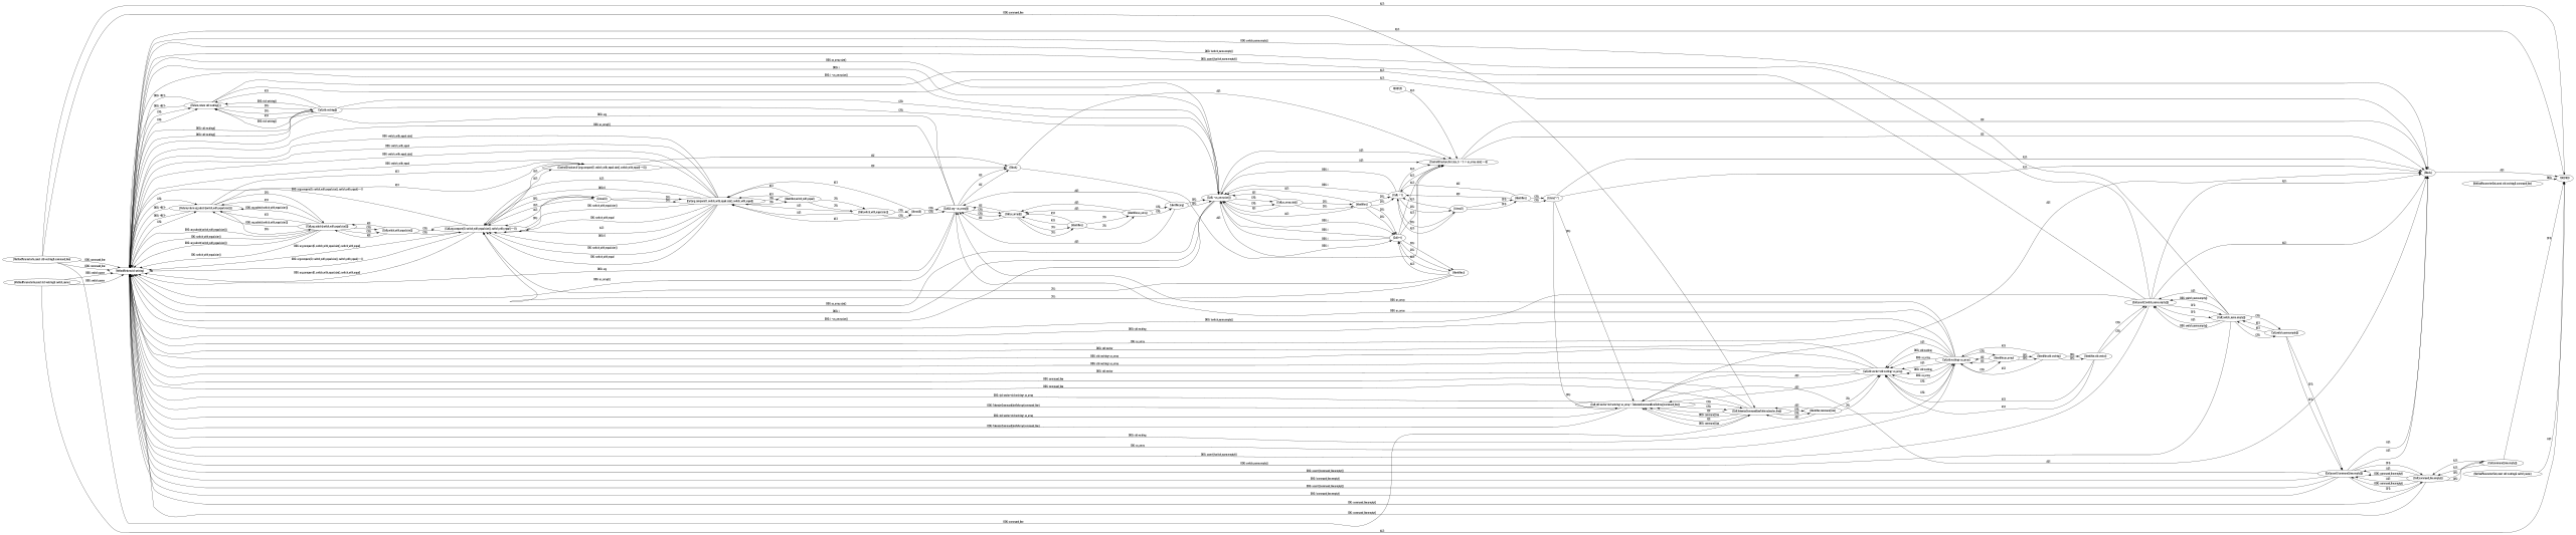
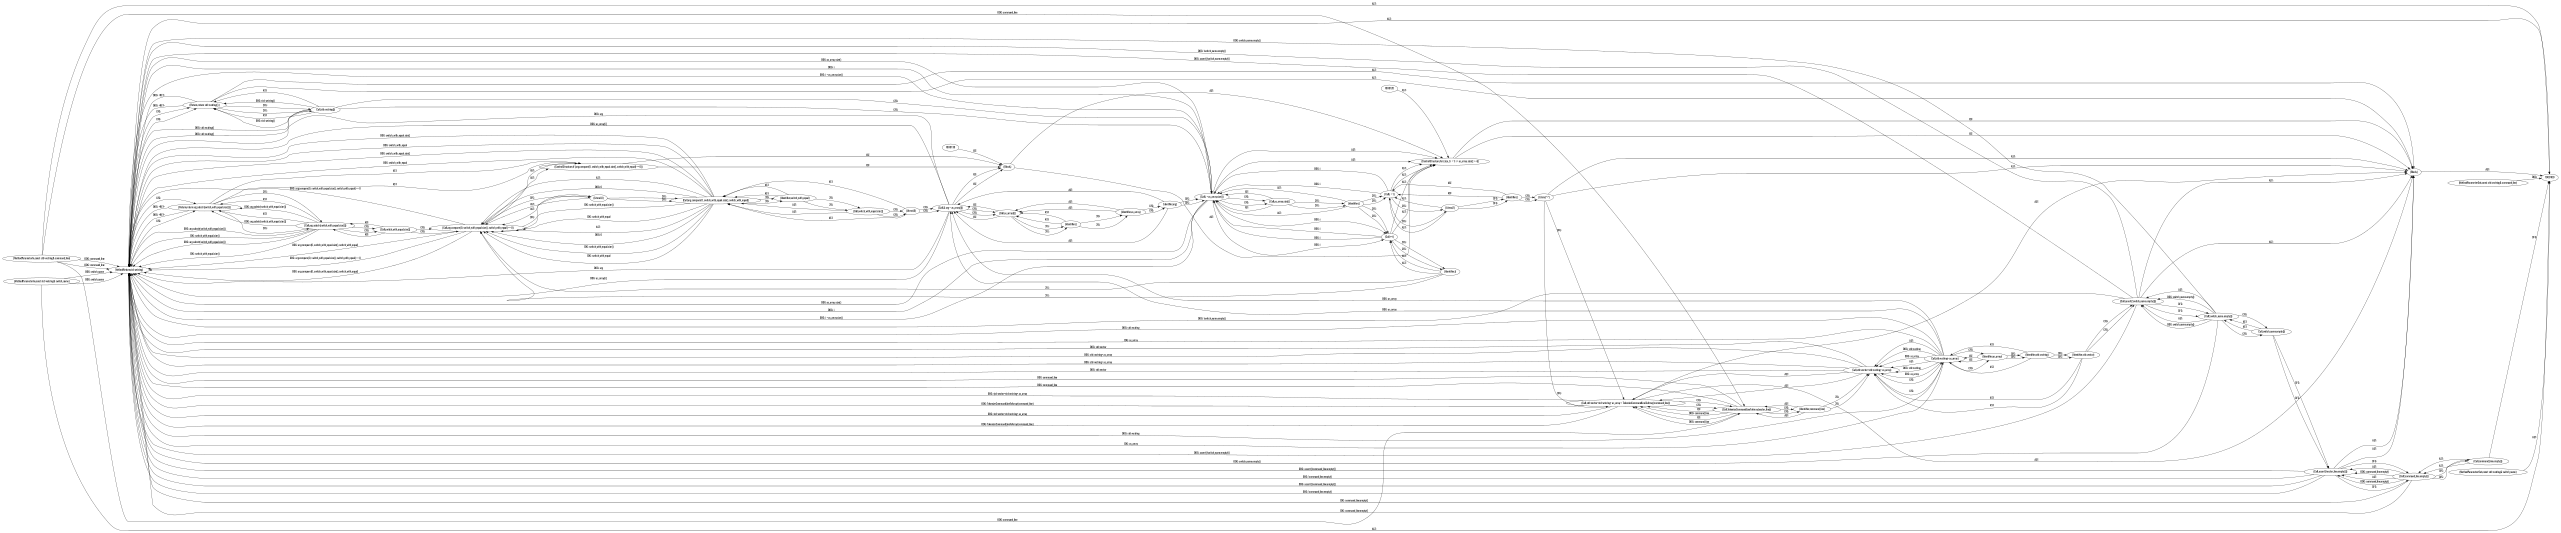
  digraph {
    fontname=Oswald
    rankdir=LR
    node [fontname=Oswald]
    edge [fontname=Oswald]
    n1 [label="(MethodReturn,std::wstring)"]
    n2 [label="(Return,return arg.substr(switch_with_equal.size());)"]
    n3 [label="(Return,return std::wstring();)"]
    1000100
    n5 [label="(ControlStructure,if (arg.compare(0, switch_with_equal.size(), switch_with_equal) == 0))"]
    n6 [label="(Call,arg.substr(switch_with_equal.size()))"]
    n7 [label="(Call,std::wstring())"]
    n8 [label="(Block,)"]
    n9 [label="(MethodParameterIn,const std::wstring& command_line)"]
    n10 [label="(Call,TokenizeCommandLineToArray(vector_line))"]
    n11 [label="(Call,std::vector<std::wstring> as_array = TokenizeCommandLineToArray(command_line))"]
    n12 [label="(Identifier,command_line)"]
    n13 [label="(MethodParameterOut,const std::wstring& command_line)"]
    n14 [label="(Literal,0)"]
    n15 [label="(Call,arg.compare(0, switch_with_equal.size(), switch_with_equal))"]
    n16 [label="(Call,& arg = as_array[i])"]
    n17 [label="(Identifier,switch_with_equal)"]
    n18 [label="(Call,arg.compare(0, switch_with_equal.size(), switch_with_equal) == 0)"]
    n19 [label="(Block,)"]
    n20 [label="(Call,as_array[i])"]
    n21 [label="(Call,switch_with_equal.size())"]
    n22 [label="(ControlStructure,for (size_t i = 1; i < as_array.size(); ++i))"]
    n23 [label="(Literal,0)"]
    n24 [label="(Call,switch_with_equal.size())"]
    n25 [label="(Call,i < as_array.size())"]
    n26 [label="(Call,as_array.size())"]
    n27 [label="(Call,++i)"]
    n28 [label="(MethodParameterIn,const std::wstring& switch_name)"]
    n29 [label="(MethodParameterOut,const std::wstring& switch_name)"]
    n30 [label="(Call,!command_line.empty())"]
    n31 [label="(Call,command_line.empty())"]
-   n32 [label="(Call,assert(!command_line.empty()))"]
+   n32 [label="(Call,assert(!vector_line.empty()))"]
    n33 [label="(Call,!switch_name.empty())"]
    n34 [label="(Call,switch_name.empty())"]
    n35 [label="(Call,assert(!switch_name.empty()))"]
    n36 [label="(Call,std::wstring> as_array)"]
    n37 [label="(Identifier,as_array)"]
    n38 [label="(Call,std::vector<std::wstring> as_array)"]
    n39 [label="(Identifier,std::wstring)"]
    n40 [label="(Identifier,std::vector)"]
    n41 [label="(Literal,\"=\")"]
    n42 [label="(Call,i = 1)"]
    n43 [label="(Literal,1)"]
    n44 [label="(Identifier,i)"]
    n45 [label="(Identifier,i)"]
    n46 [label="(Identifier,i)"]
    n47 [label="(Identifier,i)"]
    n48 [label="(Identifier,arg)"]
    n49 [label="(Identifier,as_array)"]
    1000120
+   1000130
    n1 -> n2 [label="CFG: "]
    n1 -> n2 [label="CFG: "]
    n1 -> n3 [label="CFG: "]
    n1 -> n3 [label="CFG: "]
-   1000100 -> n1 [label="AST: "]
+   n1 -> 1000100 [label="AST: "]
    n2 -> n1 [label="DDG: <RET>"]
    n2 -> n1 [label="DDG: <RET>"]
    n2 -> n5 [label="AST: "]
    n2 -> n5 [label="AST: "]
    n2 -> n6 [label="CFG: "]
    n2 -> n6 [label="CFG: "]
    n3 -> n1 [label="DDG: <RET>"]
    n3 -> n1 [label="DDG: <RET>"]
    n3 -> n7 [label="CFG: "]
    n3 -> n7 [label="CFG: "]
    n3 -> n8 [label="AST: "]
    n3 -> n8 [label="AST: "]
    n5 -> n19 [label="AST: "]
    n5 -> n19 [label="AST: "]
    n6 -> n1 [label="DDG: arg.substr(switch_with_equal.size())"]
    n6 -> n1 [label="DDG: switch_with_equal.size()"]
    n6 -> n1 [label="DDG: arg.substr(switch_with_equal.size())"]
    n6 -> n1 [label="DDG: switch_with_equal.size()"]
    n6 -> n2 [label="AST: "]
    n6 -> n2 [label="DDG: arg.substr(switch_with_equal.size())"]
    n6 -> n2 [label="AST: "]
    n6 -> n2 [label="DDG: arg.substr(switch_with_equal.size())"]
    n6 -> n24 [label="CFG: "]
    n6 -> n24 [label="CFG: "]
    n7 -> n1 [label="DDG: std::wstring()"]
    n7 -> n1 [label="DDG: std::wstring()"]
    n7 -> n3 [label="AST: "]
    n7 -> n3 [label="DDG: std::wstring()"]
    n7 -> n3 [label="AST: "]
    n7 -> n3 [label="DDG: std::wstring()"]
    n7 -> n25 [label="CFG: "]
    n7 -> n25 [label="CFG: "]
    n8 -> 1000100 [label="AST: "]
    n9 -> n1 [label="DDG: command_line"]
    n9 -> n1 [label="DDG: command_line"]
    n9 -> 1000100 [label="AST: "]
    n9 -> n10 [label="DDG: command_line"]
    n9 -> n10 [label="DDG: command_line"]
    n10 -> n1 [label="DDG: command_line"]
    n10 -> n1 [label="DDG: command_line"]
    n10 -> n11 [label="AST: "]
    n10 -> n11 [label="DDG: command_line"]
    n10 -> n11 [label="AST: "]
    n10 -> n11 [label="DDG: command_line"]
    n10 -> n12 [label="CFG: "]
    n10 -> n12 [label="CFG: "]
    n11 -> n1 [label="DDG: std::vector<std::wstring> as_array"]
    n11 -> n1 [label="DDG: TokenizeCommandLineToArray(command_line)"]
    n11 -> n1 [label="DDG: std::vector<std::wstring> as_array"]
    n11 -> n1 [label="DDG: TokenizeCommandLineToArray(command_line)"]
    n11 -> n8 [label="AST: "]
    n11 -> n8 [label="AST: "]
    n11 -> n10 [label="CFG: "]
    n11 -> n10 [label="CFG: "]
    n12 -> n10 [label="AST: "]
    n12 -> n10 [label="AST: "]
    n12 -> n38 [label="CFG: "]
    n12 -> n38 [label="CFG: "]
    n13 -> 1000100 [label="DDG: "]
    n14 -> n15 [label="AST: "]
    n14 -> n15 [label="AST: "]
    n14 -> n16 [label="CFG: "]
    n14 -> n16 [label="CFG: "]
    n15 -> n1 [label="DDG: switch_with_equal.size()"]
    n15 -> n1 [label="DDG: switch_with_equal"]
    n15 -> n1 [label="DDG: switch_with_equal.size()"]
    n15 -> n1 [label="DDG: switch_with_equal"]
    n15 -> n17 [label="CFG: "]
    n15 -> n17 [label="CFG: "]
    n15 -> n18 [label="AST: "]
    n15 -> n18 [label="DDG: 0"]
    n15 -> n18 [label="DDG: switch_with_equal.size()"]
    n15 -> n18 [label="DDG: switch_with_equal"]
    n15 -> n18 [label="AST: "]
    n15 -> n18 [label="DDG: 0"]
    n15 -> n18 [label="DDG: switch_with_equal.size()"]
    n15 -> n18 [label="DDG: switch_with_equal"]
    n16 -> n1 [label="DDG: arg"]
    n16 -> n1 [label="DDG: as_array[i]"]
    n16 -> n1 [label="DDG: arg"]
    n16 -> n1 [label="DDG: as_array[i]"]
    n16 -> n19 [label="AST: "]
    n16 -> n19 [label="AST: "]
    n16 -> n20 [label="CFG: "]
    n16 -> n20 [label="CFG: "]
    n17 -> n15 [label="AST: "]
    n17 -> n15 [label="AST: "]
    n17 -> n21 [label="CFG: "]
    n17 -> n21 [label="CFG: "]
    n18 -> n1 [label="DDG: arg.compare(0, switch_with_equal.size(), switch_with_equal)"]
    n18 -> n1 [label="DDG: arg.compare(0, switch_with_equal.size(), switch_with_equal) == 0"]
    n18 -> n1 [label="DDG: arg.compare(0, switch_with_equal.size(), switch_with_equal)"]
    n18 -> n1 [label="DDG: arg.compare(0, switch_with_equal.size(), switch_with_equal) == 0"]
    n18 -> n5 [label="AST: "]
    n18 -> n5 [label="AST: "]
    n18 -> n23 [label="CFG: "]
    n18 -> n23 [label="CFG: "]
    n19 -> n22 [label="AST: "]
    n19 -> n22 [label="AST: "]
    n20 -> n16 [label="AST: "]
    n20 -> n16 [label="AST: "]
    n20 -> n47 [label="CFG: "]
    n20 -> n47 [label="CFG: "]
    n21 -> n14 [label="CFG: "]
    n21 -> n14 [label="CFG: "]
    n21 -> n15 [label="AST: "]
    n21 -> n15 [label="AST: "]
    n22 -> n8 [label="AST: "]
    n22 -> n8 [label="AST: "]
    n23 -> n15 [label="CFG: "]
    n23 -> n15 [label="CFG: "]
    n23 -> n18 [label="AST: "]
    n23 -> n18 [label="AST: "]
    n24 -> n6 [label="AST: "]
    n24 -> n6 [label="AST: "]
    n24 -> n18 [label="CFG: "]
    n24 -> n18 [label="CFG: "]
    n25 -> n1 [label="DDG: as_array.size()"]
    n25 -> n1 [label="DDG: i"]
    n25 -> n1 [label="DDG: i < as_array.size()"]
    n25 -> n1 [label="DDG: as_array.size()"]
    n25 -> n1 [label="DDG: i"]
    n25 -> n1 [label="DDG: i < as_array.size()"]
    n25 -> n22 [label="AST: "]
    n25 -> n22 [label="AST: "]
    n25 -> n26 [label="CFG: "]
    n25 -> n26 [label="CFG: "]
    n25 -> n27 [label="DDG: i"]
    n25 -> n27 [label="DDG: i"]
    n26 -> n25 [label="AST: "]
    n26 -> n25 [label="AST: "]
    n26 -> n45 [label="CFG: "]
    n26 -> n45 [label="CFG: "]
    n27 -> n22 [label="AST: "]
    n27 -> n22 [label="AST: "]
    n27 -> n25 [label="DDG: i"]
    n27 -> n25 [label="DDG: i"]
    n27 -> n46 [label="CFG: "]
    n27 -> n46 [label="CFG: "]
    n28 -> n1 [label="DDG: switch_name"]
    n28 -> n1 [label="DDG: switch_name"]
    n28 -> 1000100 [label="AST: "]
    n29 -> 1000100 [label="AST: "]
    n30 -> n1 [label="DDG: command_line.empty()"]
    n30 -> n1 [label="DDG: command_line.empty()"]
    n30 -> n31 [label="CFG: "]
    n30 -> n31 [label="CFG: "]
    n30 -> n32 [label="AST: "]
    n30 -> n32 [label="DDG: command_line.empty()"]
    n30 -> n32 [label="AST: "]
    n30 -> n32 [label="DDG: command_line.empty()"]
    n31 -> 1000100 [label="CFG: "]
    n31 -> n30 [label="AST: "]
    n31 -> n30 [label="AST: "]
    n32 -> n1 [label="DDG: assert(!command_line.empty())"]
    n32 -> n1 [label="DDG: !command_line.empty()"]
    n32 -> n1 [label="DDG: assert(!command_line.empty())"]
    n32 -> n1 [label="DDG: !command_line.empty()"]
    n32 -> n8 [label="AST: "]
    n32 -> n8 [label="AST: "]
    n32 -> n30 [label="CFG: "]
    n32 -> n30 [label="CFG: "]
    n33 -> n1 [label="DDG: switch_name.empty()"]
    n33 -> n1 [label="DDG: switch_name.empty()"]
    n33 -> n34 [label="CFG: "]
    n33 -> n34 [label="CFG: "]
    n33 -> n35 [label="AST: "]
    n33 -> n35 [label="DDG: switch_name.empty()"]
    n33 -> n35 [label="AST: "]
    n33 -> n35 [label="DDG: switch_name.empty()"]
    n34 -> n32 [label="CFG: "]
    n34 -> n32 [label="CFG: "]
    n34 -> n33 [label="AST: "]
    n34 -> n33 [label="AST: "]
    n35 -> n1 [label="DDG: !switch_name.empty()"]
    n35 -> n1 [label="DDG: assert(!switch_name.empty())"]
    n35 -> n1 [label="DDG: !switch_name.empty()"]
    n35 -> n1 [label="DDG: assert(!switch_name.empty())"]
    n35 -> n8 [label="AST: "]
    n35 -> n8 [label="AST: "]
    n35 -> n33 [label="CFG: "]
    n35 -> n33 [label="CFG: "]
    n36 -> n1 [label="DDG: std::wstring"]
    n36 -> n1 [label="DDG: as_array"]
    n36 -> n1 [label="DDG: std::wstring"]
    n36 -> n1 [label="DDG: as_array"]
    n36 -> n16 [label="DDG: as_array"]
    n36 -> n16 [label="DDG: as_array"]
    n36 -> n37 [label="CFG: "]
    n36 -> n37 [label="CFG: "]
    n36 -> n38 [label="AST: "]
    n36 -> n38 [label="DDG: std::wstring"]
    n36 -> n38 [label="DDG: as_array"]
    n36 -> n38 [label="AST: "]
    n36 -> n38 [label="DDG: std::wstring"]
    n36 -> n38 [label="DDG: as_array"]
    n37 -> n36 [label="AST: "]
    n37 -> n36 [label="AST: "]
    n37 -> n39 [label="CFG: "]
    n37 -> n39 [label="CFG: "]
    n38 -> n1 [label="DDG: std::vector"]
    n38 -> n1 [label="DDG: std::wstring> as_array"]
    n38 -> n1 [label="DDG: std::vector"]
    n38 -> n1 [label="DDG: std::wstring> as_array"]
    n38 -> n11 [label="AST: "]
    n38 -> n11 [label="AST: "]
    n38 -> n36 [label="CFG: "]
    n38 -> n36 [label="CFG: "]
    n39 -> n36 [label="AST: "]
    n39 -> n36 [label="AST: "]
    n39 -> n40 [label="CFG: "]
    n39 -> n40 [label="CFG: "]
    n40 -> n35 [label="CFG: "]
    n40 -> n35 [label="CFG: "]
    n40 -> n38 [label="AST: "]
    n40 -> n38 [label="AST: "]
    n41 -> n8 [label="AST: "]
    n41 -> n8 [label="AST: "]
    n41 -> n11 [label="CFG: "]
    n41 -> n11 [label="CFG: "]
    n42 -> n22 [label="AST: "]
    n42 -> n22 [label="AST: "]
    n42 -> n25 [label="DDG: i"]
    n42 -> n25 [label="DDG: i"]
    n42 -> n43 [label="CFG: "]
    n42 -> n43 [label="CFG: "]
    n43 -> n42 [label="AST: "]
    n43 -> n42 [label="AST: "]
    n43 -> n44 [label="CFG: "]
    n43 -> n44 [label="CFG: "]
    n44 -> n41 [label="CFG: "]
    n44 -> n41 [label="CFG: "]
    n44 -> n42 [label="AST: "]
    n44 -> n42 [label="AST: "]
    n45 -> n25 [label="AST: "]
    n45 -> n25 [label="AST: "]
    n45 -> n27 [label="CFG: "]
    n45 -> n27 [label="CFG: "]
    n45 -> n42 [label="CFG: "]
    n45 -> n42 [label="CFG: "]
    n46 -> n18 [label="CFG: "]
    n46 -> n18 [label="CFG: "]
    n46 -> n27 [label="AST: "]
    n46 -> n27 [label="AST: "]
    n47 -> n20 [label="AST: "]
    n47 -> n20 [label="AST: "]
    n47 -> n49 [label="CFG: "]
    n47 -> n49 [label="CFG: "]
    n48 -> n16 [label="AST: "]
    n48 -> n16 [label="AST: "]
    n48 -> n25 [label="CFG: "]
    n48 -> n25 [label="CFG: "]
    n49 -> n20 [label="AST: "]
    n49 -> n20 [label="AST: "]
    n49 -> n48 [label="CFG: "]
    n49 -> n48 [label="CFG: "]
    1000120 -> n22 [label="AST: "]
+   1000130 -> n19 [label="AST: "]
  }
